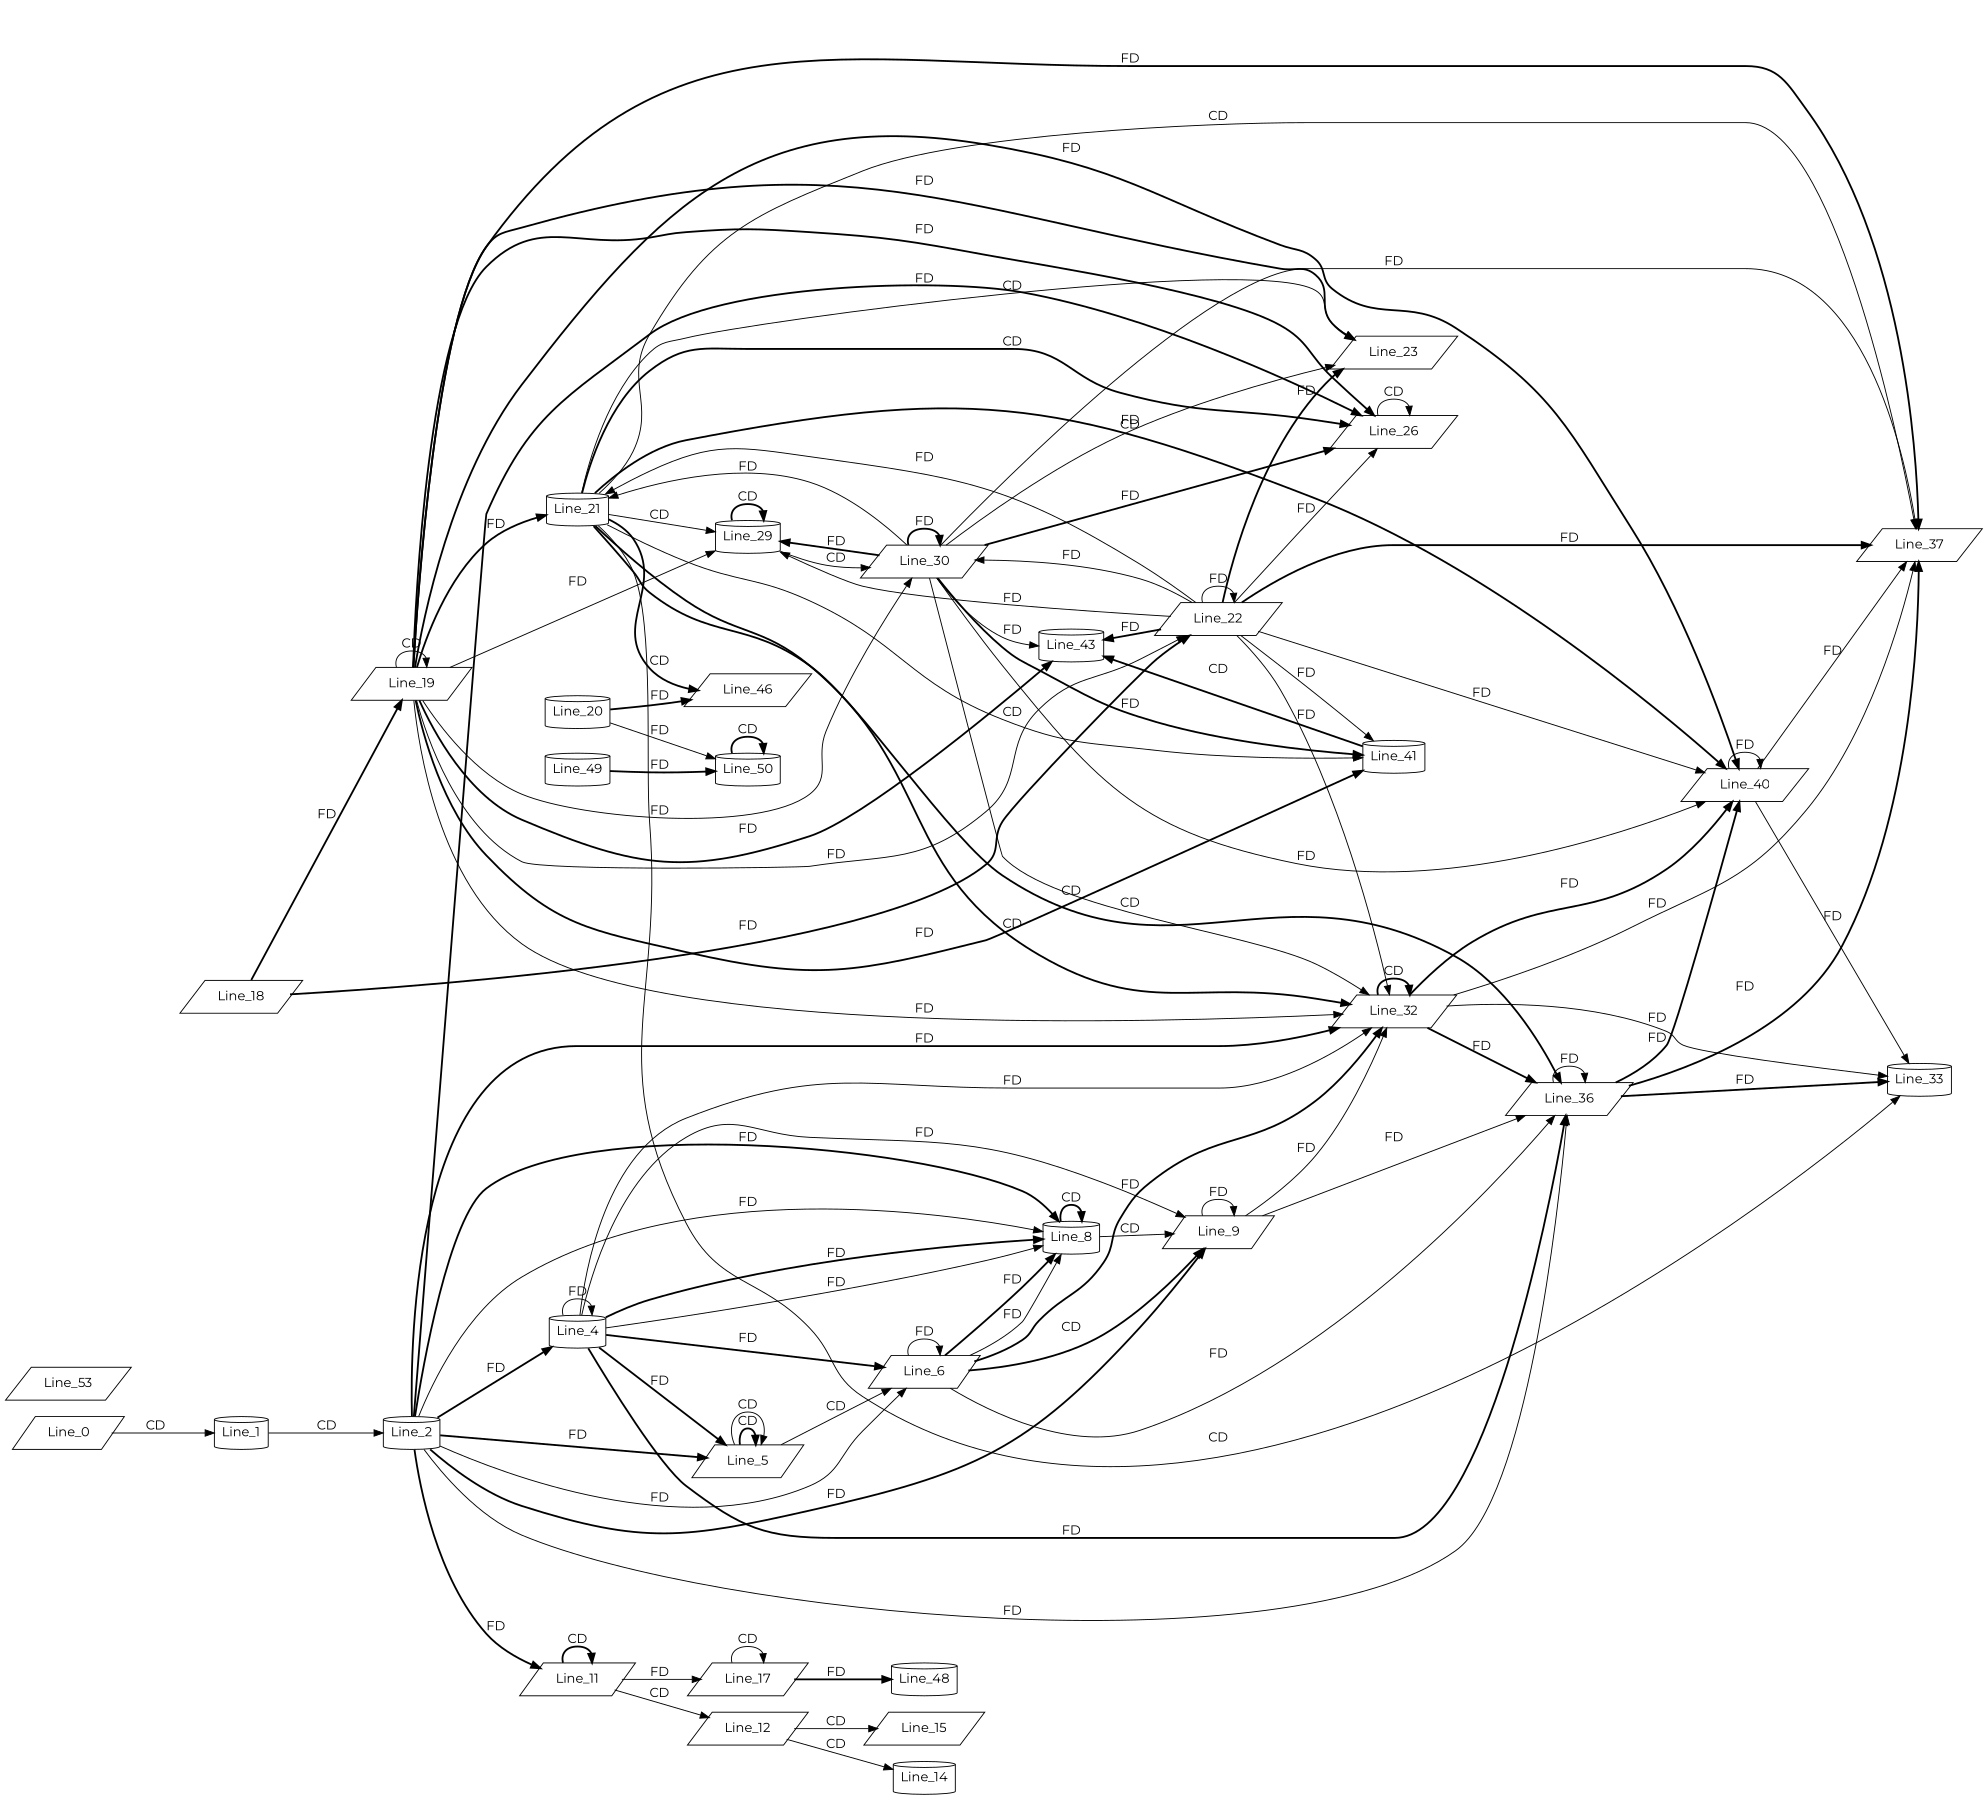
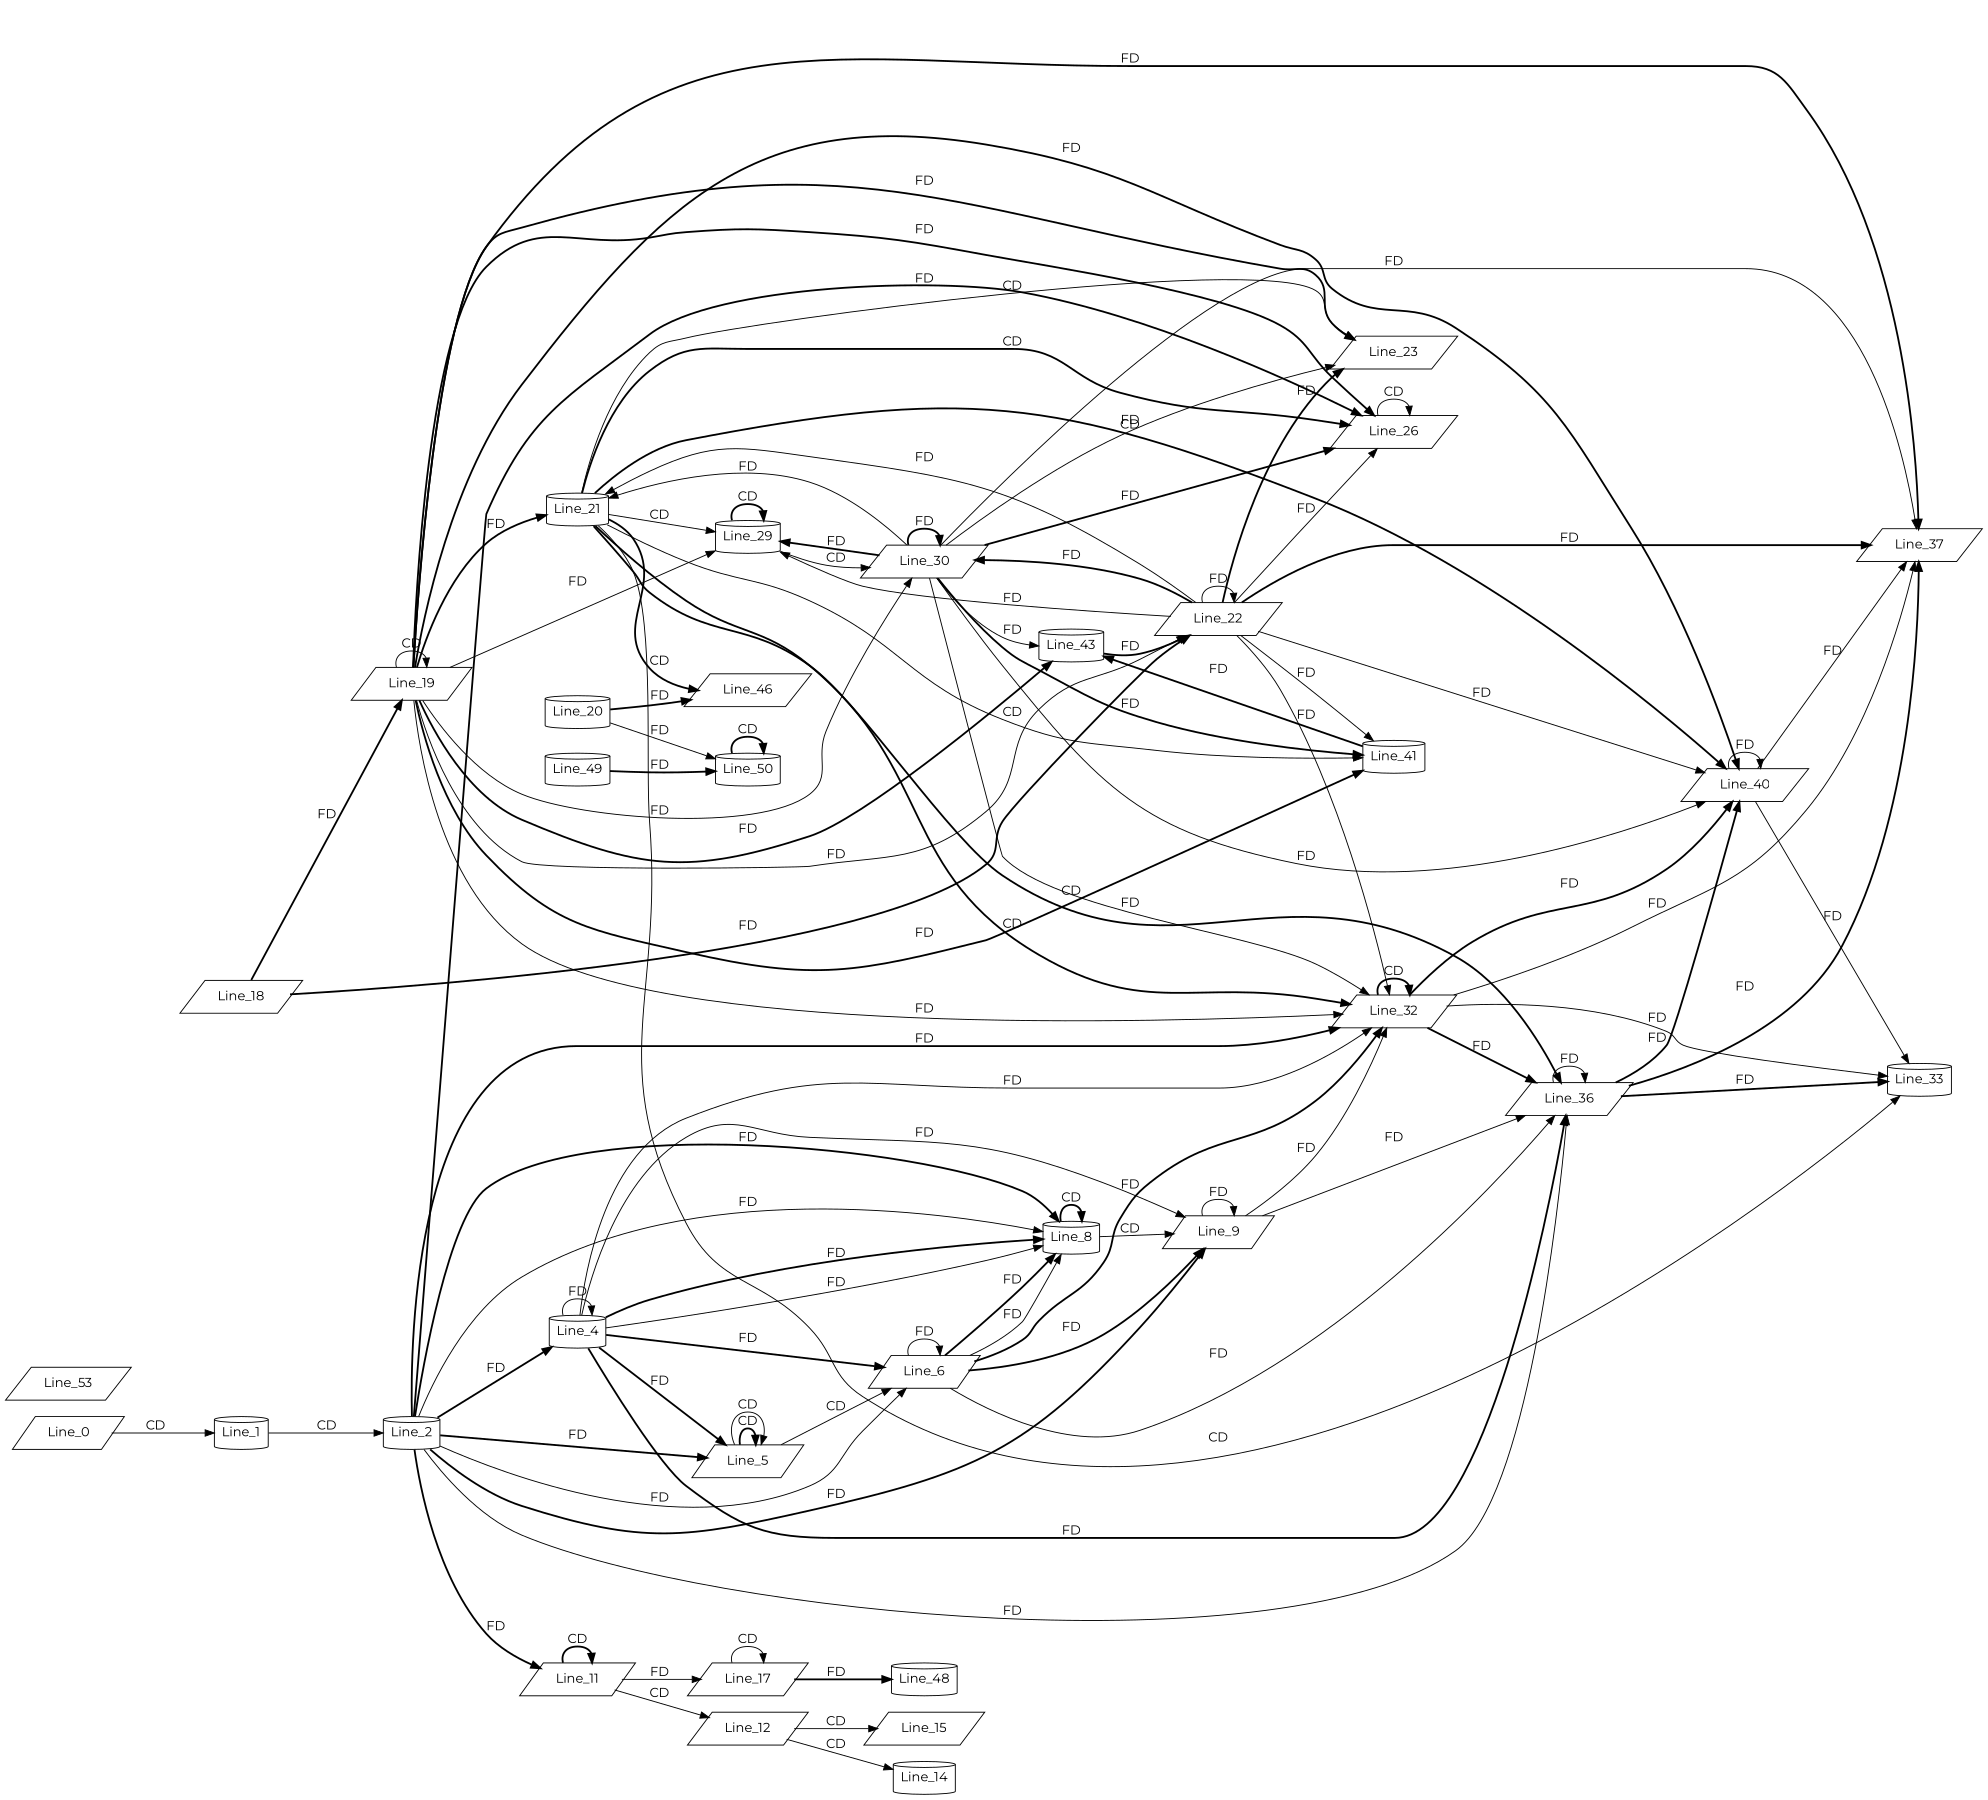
  digraph {
    fontname=Montserrat
    rankdir=LR
    node [fontname=Montserrat shape=parallelogram]
    edge [fontname=Montserrat style=solid]
    Line_1 [shape=cylinder]
    Line_0
    Line_2 [shape=cylinder]
    Line_4 [shape=cylinder]
    Line_5
    Line_6
    Line_8 [shape=cylinder]
    Line_9
    Line_11
    Line_26
    Line_32
    Line_36
    Line_12
    Line_17
    Line_37
    Line_40
    Line_33 [shape=cylinder]
    Line_14 [shape=cylinder]
    Line_15
    Line_48 [shape=cylinder]
    Line_19
    Line_21 [shape=cylinder]
    Line_22
    Line_23
    Line_29 [shape=cylinder]
    Line_30
    Line_41 [shape=cylinder]
    Line_43 [shape=cylinder]
    Line_46
    Line_18
    Line_20 [shape=cylinder]
    Line_50 [shape=cylinder]
    Line_49 [shape=cylinder]
    Line_53
    Line_1 -> Line_2 [label=CD]
    Line_0 -> Line_1 [label=CD]
    Line_2 -> Line_4 [label=FD style=bold]
    Line_2 -> Line_5 [label=FD style=bold]
    Line_2 -> Line_6 [label=FD]
    Line_2 -> Line_8 [label=FD style=bold]
    Line_2 -> Line_8 [label=FD]
    Line_2 -> Line_9 [label=FD style=bold]
    Line_2 -> Line_11 [label=FD style=bold]
    Line_2 -> Line_26 [label=FD style=bold]
    Line_2 -> Line_32 [label=FD style=bold]
    Line_2 -> Line_36 [label=FD]
    Line_4 -> Line_4 [label=FD]
    Line_4 -> Line_5 [label=FD style=bold]
    Line_4 -> Line_6 [label=FD style=bold]
    Line_4 -> Line_8 [label=FD style=bold]
    Line_4 -> Line_8 [label=FD]
    Line_4 -> Line_9 [label=FD]
    Line_4 -> Line_32 [label=FD]
    Line_4 -> Line_36 [label=FD style=bold]
    Line_5 -> Line_5 [label=CD style=bold]
    Line_5 -> Line_5 [label=CD]
    Line_5 -> Line_6 [label=CD]
    Line_6 -> Line_6 [label=FD]
    Line_6 -> Line_8 [label=FD]
    Line_6 -> Line_8 [label=FD style=bold]
-   Line_6 -> Line_9 [label=CD style=bold]
+   Line_6 -> Line_9 [label=FD style=bold]
    Line_6 -> Line_32 [label=FD style=bold]
    Line_6 -> Line_36 [label=FD]
    Line_8 -> Line_8 [label=CD style=bold]
    Line_8 -> Line_9 [label=CD]
    Line_9 -> Line_9 [label=FD]
    Line_9 -> Line_32 [label=FD]
    Line_9 -> Line_36 [label=FD]
    Line_11 -> Line_11 [label=CD style=bold]
    Line_11 -> Line_12 [label=CD]
    Line_11 -> Line_17 [label=FD]
    Line_26 -> Line_26 [label=CD]
    Line_32 -> Line_32 [label=CD style=bold]
    Line_32 -> Line_36 [label=FD style=bold]
    Line_32 -> Line_37 [label=FD]
    Line_32 -> Line_40 [label=FD style=bold]
    Line_32 -> Line_33 [label=FD]
    Line_36 -> Line_36 [label=FD]
    Line_36 -> Line_37 [label=FD style=bold]
    Line_36 -> Line_40 [label=FD style=bold]
    Line_36 -> Line_33 [label=FD style=bold]
    Line_12 -> Line_14 [label=CD]
    Line_12 -> Line_15 [label=CD]
    Line_17 -> Line_17 [label=CD]
    Line_17 -> Line_48 [label=FD style=bold]
    Line_40 -> Line_37 [label=FD]
    Line_40 -> Line_40 [label=FD]
    Line_40 -> Line_33 [label=FD]
    Line_19 -> Line_26 [label=FD style=bold]
    Line_19 -> Line_32 [label=FD]
    Line_19 -> Line_37 [label=FD style=bold]
    Line_19 -> Line_40 [label=FD style=bold]
    Line_19 -> Line_19 [label=CD]
    Line_19 -> Line_21 [label=FD style=bold]
    Line_19 -> Line_22 [label=FD]
    Line_19 -> Line_23 [label=FD style=bold]
    Line_19 -> Line_29 [label=FD]
    Line_19 -> Line_30 [label=FD]
    Line_19 -> Line_41 [label=FD style=bold]
    Line_19 -> Line_43 [label=FD style=bold]
    Line_21 -> Line_26 [label=CD style=bold]
    Line_21 -> Line_32 [label=CD style=bold]
    Line_21 -> Line_36 [label=CD style=bold]
-   Line_21 -> Line_37 [label=CD]
    Line_21 -> Line_40 [label=CD style=bold]
    Line_21 -> Line_33 [label=CD]
    Line_21 -> Line_23 [label=CD]
    Line_21 -> Line_29 [label=CD]
    Line_21 -> Line_41 [label=CD]
    Line_21 -> Line_46 [label=CD style=bold]
    Line_22 -> Line_26 [label=FD]
    Line_22 -> Line_32 [label=FD]
    Line_22 -> Line_37 [label=FD style=bold]
    Line_22 -> Line_40 [label=FD]
    Line_22 -> Line_21 [label=FD]
    Line_22 -> Line_22 [label=FD]
    Line_22 -> Line_23 [label=FD style=bold]
    Line_22 -> Line_29 [label=FD]
-   Line_22 -> Line_30 [label=FD]
+   Line_22 -> Line_30 [label=FD style=bold]
    Line_22 -> Line_41 [label=FD]
-   Line_22 -> Line_43 [label=FD style=bold]
+   Line_43 -> Line_22 [label=FD style=bold]
    Line_29 -> Line_29 [label=CD style=bold]
    Line_29 -> Line_30 [label=CD]
    Line_30 -> Line_26 [label=FD style=bold]
-   Line_30 -> Line_32 [label=CD]
+   Line_30 -> Line_32 [label=FD]
    Line_30 -> Line_37 [label=FD]
    Line_30 -> Line_40 [label=FD]
    Line_30 -> Line_21 [label=FD]
    Line_30 -> Line_23 [label=FD]
    Line_30 -> Line_29 [label=FD style=bold]
    Line_30 -> Line_30 [label=FD style=bold]
    Line_30 -> Line_41 [label=FD style=bold]
    Line_30 -> Line_43 [label=FD]
-   Line_41 -> Line_43 [label=CD style=bold]
+   Line_41 -> Line_43 [label=FD style=bold]
    Line_18 -> Line_19 [label=FD style=bold]
    Line_18 -> Line_22 [label=FD style=bold]
    Line_20 -> Line_46 [label=FD style=bold]
    Line_20 -> Line_50 [label=FD]
    Line_50 -> Line_50 [label=CD style=bold]
    Line_49 -> Line_50 [label=FD style=bold]
  }
